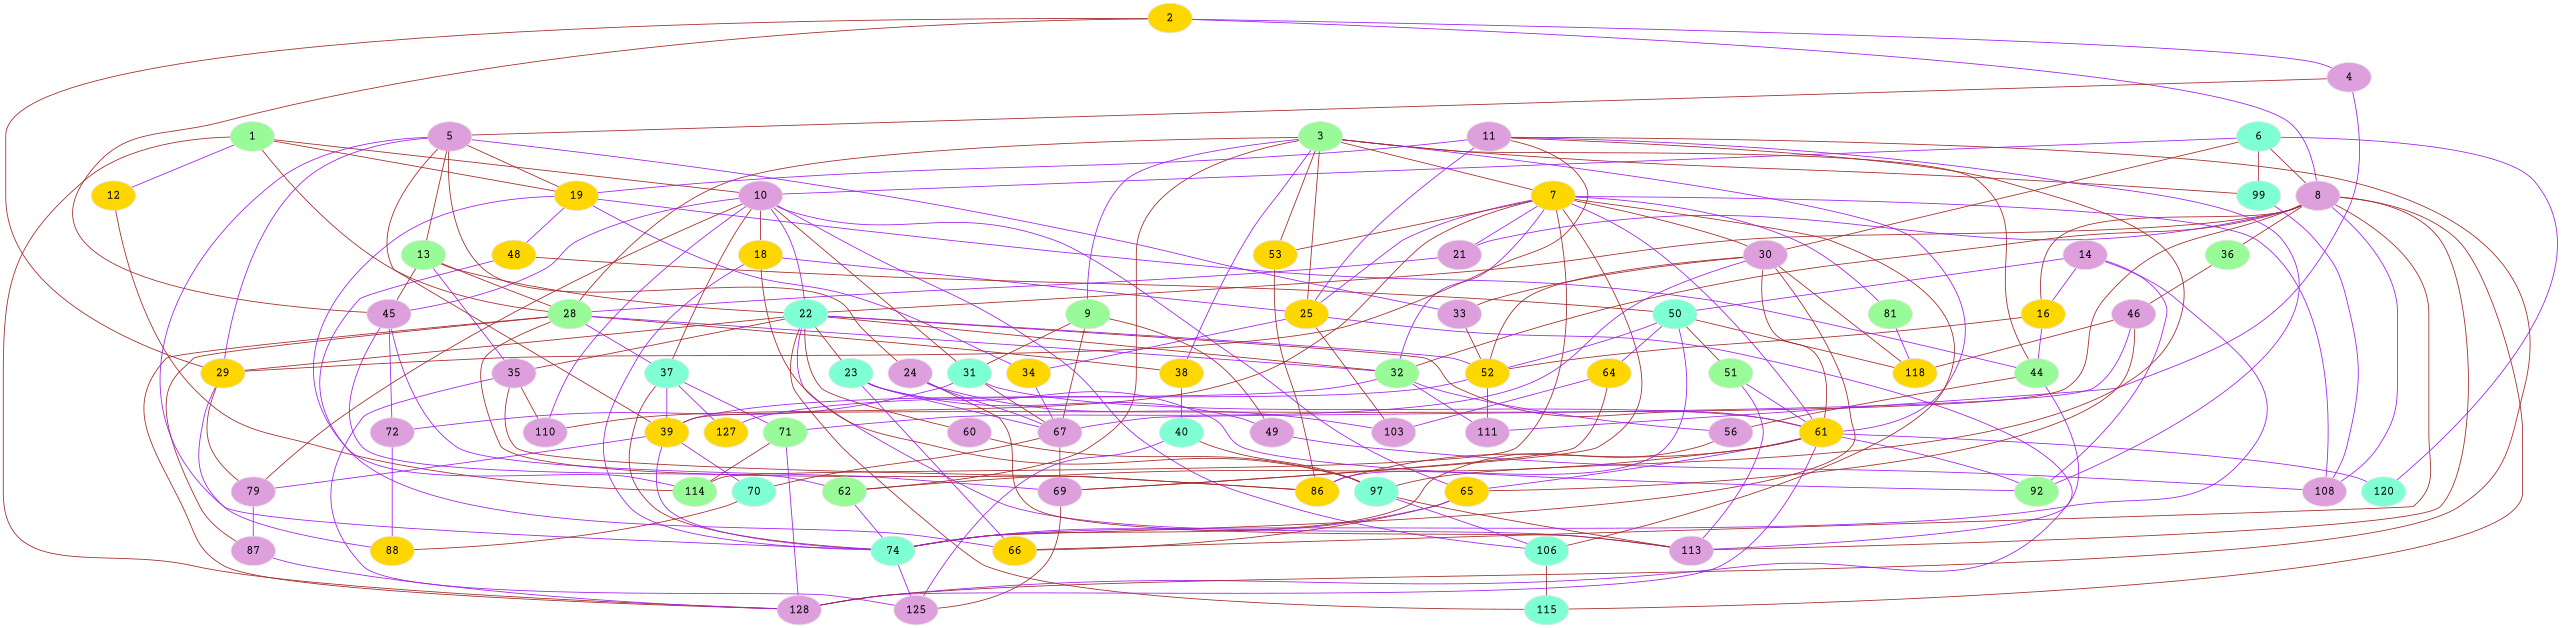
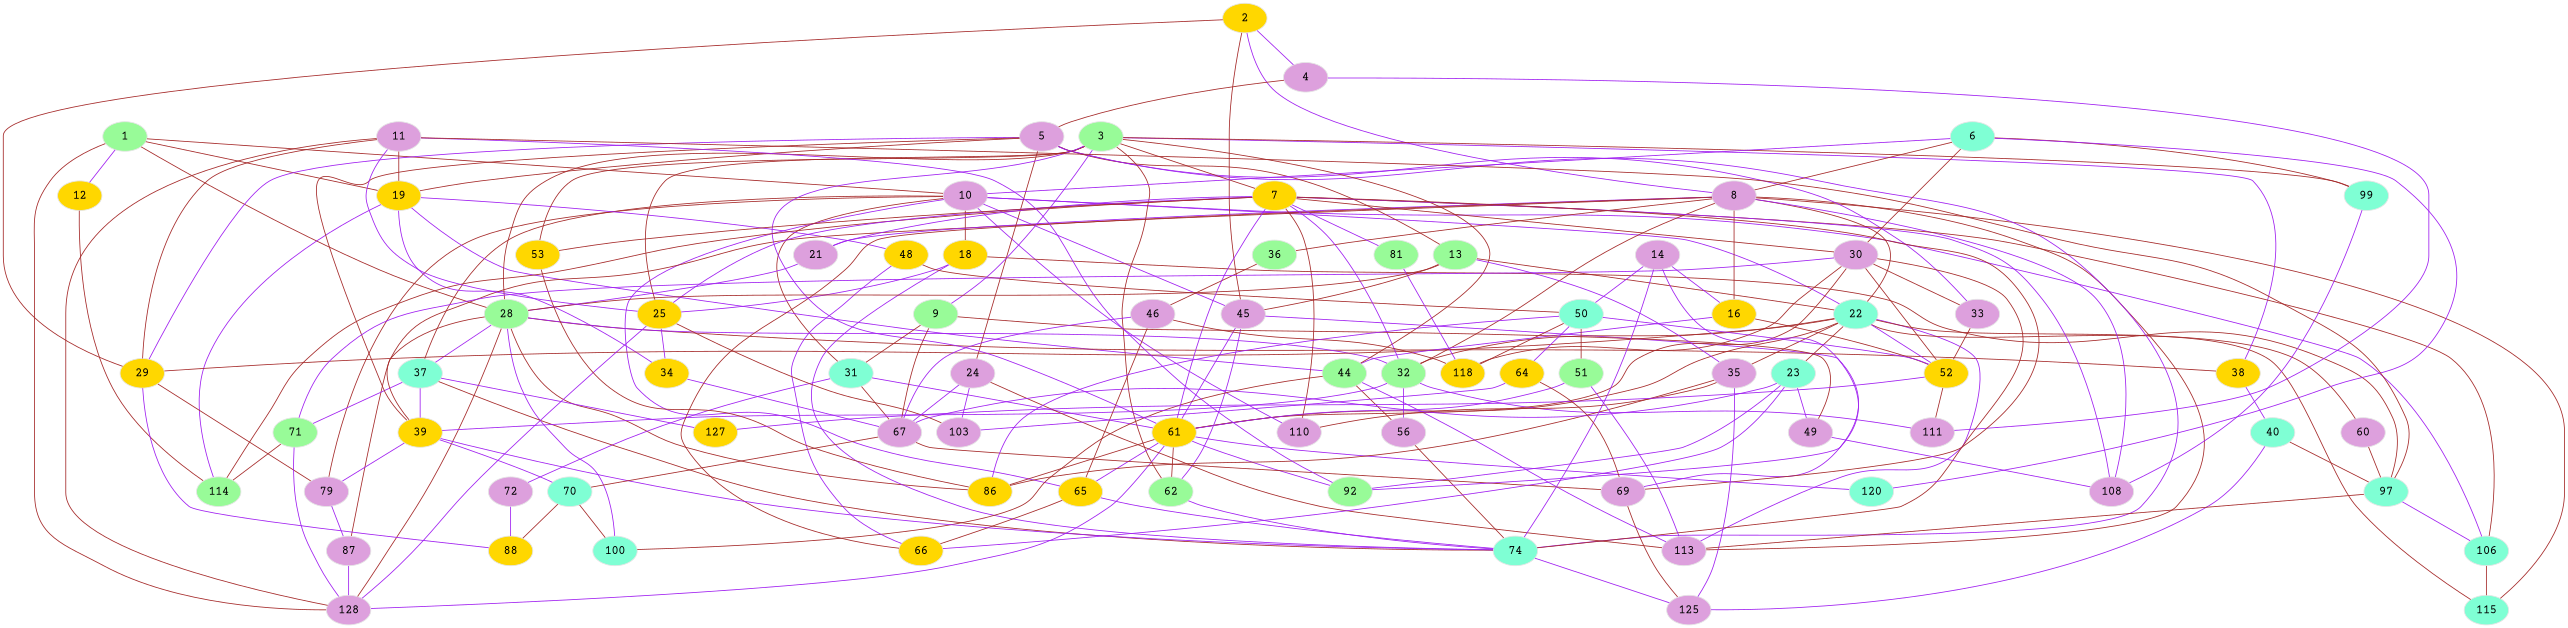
  graph {
    fontname="Courier Prime"
    node [color=gray90 fillcolor=plum fontname="Courier Prime" style=filled]
    edge [color=brown fontname="Courier Prime"]
    1 [fillcolor=palegreen super="+17"]
    10 [super="+20+122"]
    12 [fillcolor=gold]
    19 [fillcolor=gold super="+96"]
    28 [fillcolor=palegreen super="+121"]
    128 [super="+130"]
    45
    106 [fillcolor=aquamarine]
    110
    22 [fillcolor=aquamarine super="+133+93+59+112"]
    31 [fillcolor=aquamarine super="+95"]
    18 [fillcolor=gold super="+77"]
    37 [fillcolor=aquamarine super="+98"]
    65 [fillcolor=gold super="+104"]
    79
    114 [fillcolor=palegreen]
    44 [fillcolor=palegreen super="+55"]
    34 [fillcolor=gold]
    48 [fillcolor=gold]
    38 [fillcolor=gold]
    32 [fillcolor=palegreen super="+80"]
    86 [fillcolor=gold]
    87
+   100 [fillcolor=aquamarine]
    2 [fillcolor=gold super="+78"]
    4
    8 [super="+82+43+131"]
    29 [fillcolor=gold]
    5 [super="+84"]
    111
    39 [fillcolor=gold super="+41"]
    21
    108
    16 [fillcolor=gold super="+63"]
    36 [fillcolor=palegreen]
    66 [fillcolor=gold]
    113
    115 [fillcolor=aquamarine]
    88 [fillcolor=gold]
    62 [fillcolor=palegreen]
    69 [super="+91"]
    72
    3 [fillcolor=palegreen super="+85"]
    7 [fillcolor=gold super="+57+42"]
    9 [fillcolor=palegreen super="+27"]
    25 [fillcolor=gold super="+105+26"]
    53 [fillcolor=gold]
    61 [fillcolor=gold super="+68+90"]
    99 [fillcolor=aquamarine]
    30 [super="+94"]
    81 [fillcolor=palegreen]
    49 [super="+132"]
    67 [super="+126"]
    103
    40 [fillcolor=aquamarine]
    56 [super="+116"]
    120 [fillcolor=aquamarine]
    92 [fillcolor=palegreen]
    74 [fillcolor=aquamarine super="+117"]
    13 [fillcolor=palegreen super="+109"]
    24
    33
    35 [super="+129"]
    52 [fillcolor=gold]
    70 [fillcolor=aquamarine]
    125
    6 [fillcolor=aquamarine super="+102"]
    71 [fillcolor=palegreen]
    118 [fillcolor=gold]
    23 [fillcolor=aquamarine super="+119+83"]
    60
    46
    97 [fillcolor=aquamarine super="+107"]
    127 [fillcolor=gold]
    11 [super="+76+15"]
    14
    50 [fillcolor=aquamarine super="+73"]
    51 [fillcolor=palegreen]
    64 [fillcolor=gold]
    1 -- 10
    1 -- 12 [color=purple]
    1 -- 19
    1 -- 28
    1 -- 128
    10 -- 45 [color=purple]
    10 -- 106 [color=purple]
    10 -- 110 [color=purple]
    10 -- 22 [color=purple]
    10 -- 31
    10 -- 18
    10 -- 37
    10 -- 65 [color=purple]
    10 -- 79
    12 -- 114
    19 -- 114 [color=purple]
    19 -- 44 [color=purple]
    19 -- 34 [color=purple]
    19 -- 48 [color=purple]
    28 -- 128
    28 -- 37 [color=purple]
    28 -- 38
    28 -- 32 [color=purple]
    28 -- 86
    28 -- 87
+   28 -- 100 [color=purple]
    45 -- 62 [color=purple]
    45 -- 69 [color=purple]
-   45 -- 72 [color=purple]
+   45 -- 61 [color=purple]
    106 -- 115
    22 -- 32
    22 -- 29
    22 -- 113 [color=purple]
    22 -- 115
    22 -- 61
    22 -- 35
    22 -- 52 [color=purple]
    22 -- 23
    22 -- 60
    31 -- 72 [color=purple]
    31 -- 61 [color=purple]
    31 -- 67
    18 -- 25 [color=purple]
    18 -- 74 [color=purple]
    18 -- 97
    37 -- 39 [color=purple]
    37 -- 74
    37 -- 71 [color=purple]
    37 -- 127 [color=purple]
    65 -- 66
    65 -- 74 [color=purple]
    79 -- 87 [color=purple]
+   44 -- 100
    44 -- 113 [color=purple]
    44 -- 56
    34 -- 67 [color=purple]
    48 -- 66 [color=purple]
    48 -- 50
    38 -- 40 [color=purple]
    32 -- 111 [color=purple]
    32 -- 39 [color=purple]
    32 -- 56 [color=purple]
    87 -- 128 [color=purple]
    2 -- 45
    2 -- 4 [color=purple]
    2 -- 8 [color=purple]
    2 -- 29
    4 -- 5
    4 -- 111 [color=purple]
    8 -- 22
    8 -- 32
    8 -- 39
    8 -- 21 [color=purple]
    8 -- 108 [color=purple]
    8 -- 16
    8 -- 36
    8 -- 66
    8 -- 113
    8 -- 115
    29 -- 79
    29 -- 88 [color=purple]
    5 -- 19
    5 -- 29 [color=purple]
    5 -- 39
    5 -- 74 [color=purple]
    5 -- 13
    5 -- 24
    5 -- 33 [color=purple]
    39 -- 79 [color=purple]
    39 -- 74 [color=purple]
    39 -- 70 [color=purple]
    21 -- 28 [color=purple]
    16 -- 44 [color=purple]
    16 -- 52
    36 -- 46
    62 -- 74 [color=purple]
    69 -- 125
    72 -- 88 [color=purple]
    3 -- 28
    3 -- 44
    3 -- 38 [color=purple]
    3 -- 62
    3 -- 7
    3 -- 9 [color=purple]
    3 -- 25
    3 -- 53
    3 -- 61 [color=purple weight=2]
    3 -- 99
    7 -- 106 [weight=2]
    7 -- 110
    7 -- 114 [weight=2]
    7 -- 32 [color=purple]
    7 -- 21 [color=purple]
    7 -- 108 [color=purple]
    7 -- 69
    7 -- 25 [color=purple weight=3]
    7 -- 53
    7 -- 61 [color=purple]
    7 -- 30
    7 -- 81 [color=purple]
    9 -- 31
    9 -- 49
    9 -- 67
    25 -- 128 [color=purple]
    25 -- 34 [color=purple]
    25 -- 103
    53 -- 86
    61 -- 128 [color=purple]
    61 -- 65 [color=purple]
    61 -- 86 [weight=2]
    61 -- 62
    61 -- 120 [color=purple]
    61 -- 92 [color=purple]
    99 -- 108 [color=purple]
    30 -- 61
    30 -- 74
    30 -- 33
    30 -- 52
    30 -- 71 [color=purple]
    30 -- 118
    81 -- 118 [color=purple]
    49 -- 108 [color=purple]
    67 -- 69
    67 -- 70
    40 -- 125 [color=purple]
    40 -- 97
    56 -- 74
    74 -- 125 [color=purple]
    13 -- 28
    13 -- 45
    13 -- 22
    13 -- 35 [color=purple]
    24 -- 113
    24 -- 67 [color=purple]
    24 -- 103 [color=purple]
    33 -- 52
    35 -- 110
    35 -- 86
    35 -- 125 [color=purple]
    52 -- 111
    52 -- 127 [color=purple]
+   70 -- 100
    70 -- 88
    6 -- 10 [color=purple]
    6 -- 8 [weight=2]
    6 -- 99
    6 -- 30
    6 -- 120 [color=purple]
    71 -- 128 [color=purple]
    71 -- 114
    23 -- 66 [color=purple]
    23 -- 49 [color=purple weight=2]
    23 -- 67 [color=purple]
    23 -- 92 [color=purple]
    60 -- 97
    46 -- 65
    46 -- 67 [color=purple]
    46 -- 118
    97 -- 106 [color=purple]
    97 -- 113
-   11 -- 19 [color=purple weight=3]
+   11 -- 19 [weight=3]
    11 -- 128
    11 -- 29
    11 -- 25 [color=purple]
    11 -- 92 [color=purple]
    11 -- 97
    14 -- 16 [color=purple]
    14 -- 92 [color=purple]
    14 -- 74 [color=purple weight=2]
    14 -- 50 [color=purple]
    50 -- 86 [color=purple]
    50 -- 52 [color=purple]
    50 -- 118
    50 -- 51
    50 -- 64 [color=purple]
    51 -- 113 [color=purple]
    51 -- 61 [color=purple]
    64 -- 69
    64 -- 103 [color=purple]
  }
